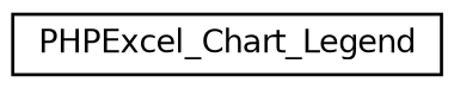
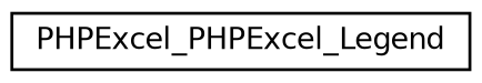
  digraph {
    rankdir=LR
-   n1 [color=black fillcolor=white fontname=Helvetica fontsize=10 height=0.2 label=PHPExcel_Chart_Legend shape=record style=filled width=0.4]
+   n1 [color=black fillcolor=white fontname=Helvetica fontsize=10 height=0.2 label=PHPExcel_PHPExcel_Legend shape=record style=filled width=0.4]
  }
